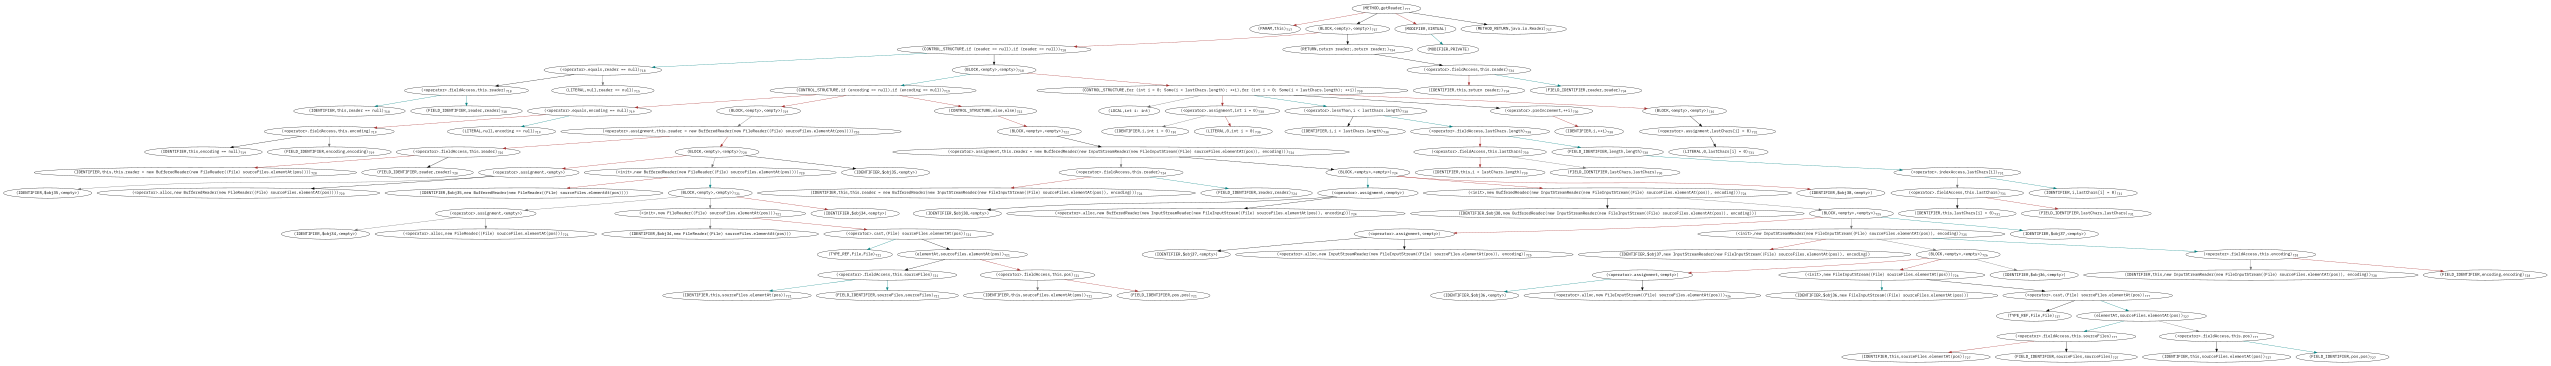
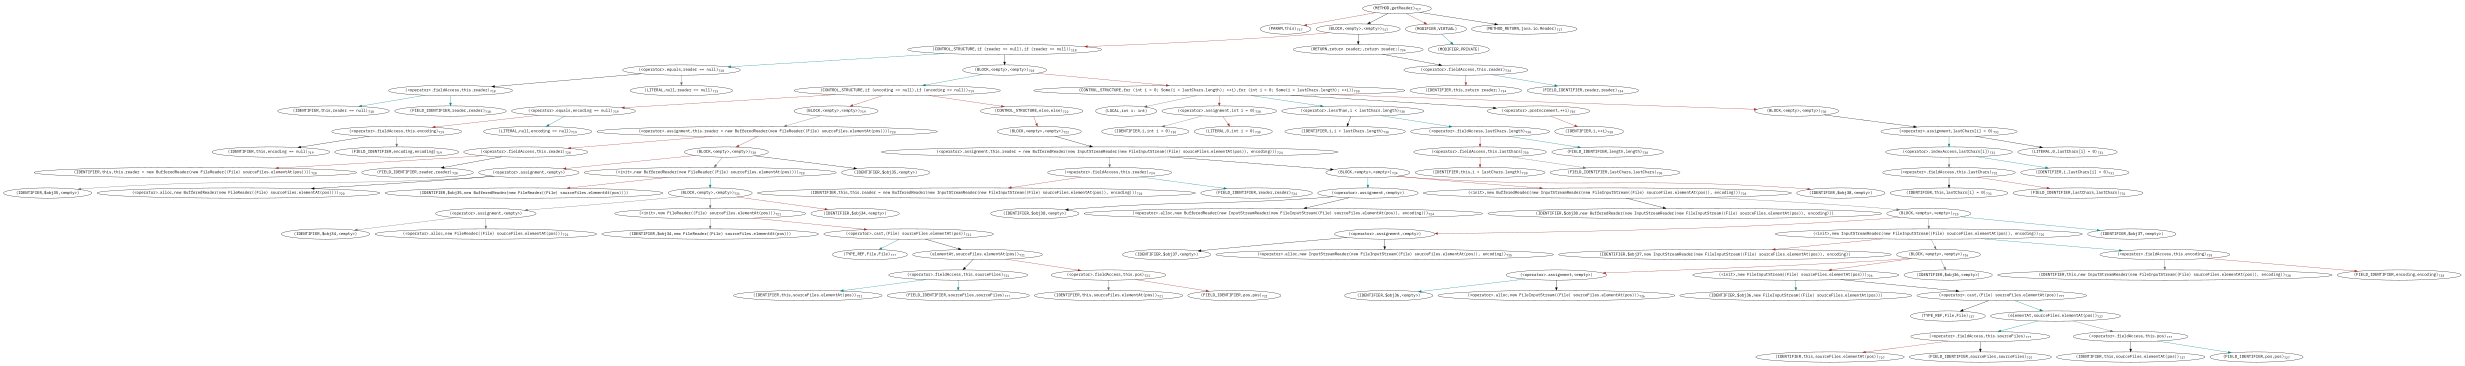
  digraph {
    fontname="IBM Plex Mono"
    node [fontname="IBM Plex Mono"]
    edge [color=brown fontname="IBM Plex Mono"]
    n1 [label=<(METHOD,getReader)<SUB>717</SUB>>]
    n2 [label=<(PARAM,this)<SUB>717</SUB>>]
    n3 [label=<(BLOCK,&lt;empty&gt;,&lt;empty&gt;)<SUB>717</SUB>>]
    n4 [label=<(MODIFIER,VIRTUAL)>]
    n5 [label=<(METHOD_RETURN,java.io.Reader)<SUB>717</SUB>>]
-   n6 [label=<(CONTROL_STRUCTURE,if (reader == null),if (reader == null))<SUB>718</SUB>>]
+   n6 [label=<(CONTROL_STRUCTURE,if (reader == null),if (reader == null))<SUB>118</SUB>>]
    n7 [label=<(RETURN,return reader;,return reader;)<SUB>734</SUB>>]
    n8 [label=<(MODIFIER,PRIVATE)>]
    n9 [label=<(&lt;operator&gt;.equals,reader == null)<SUB>718</SUB>>]
    n10 [label=<(BLOCK,&lt;empty&gt;,&lt;empty&gt;)<SUB>718</SUB>>]
    n11 [label=<(&lt;operator&gt;.fieldAccess,this.reader)<SUB>734</SUB>>]
    n12 [label=<(&lt;operator&gt;.fieldAccess,this.reader)<SUB>718</SUB>>]
    n13 [label=<(LITERAL,null,reader == null)<SUB>715</SUB>>]
    n14 [label=<(CONTROL_STRUCTURE,if (encoding == null),if (encoding == null))<SUB>719</SUB>>]
    n15 [label=<(CONTROL_STRUCTURE,for (int i = 0; Some(i &lt; lastChars.length); ++i),for (int i = 0; Some(i &lt; lastChars.length); ++i))<SUB>730</SUB>>]
    n16 [label=<(IDENTIFIER,this,reader == null)<SUB>718</SUB>>]
    n17 [label=<(FIELD_IDENTIFIER,reader,reader)<SUB>718</SUB>>]
    n18 [label=<(&lt;operator&gt;.equals,encoding == null)<SUB>719</SUB>>]
    n19 [label=<(BLOCK,&lt;empty&gt;,&lt;empty&gt;)<SUB>719</SUB>>]
    n20 [label=<(CONTROL_STRUCTURE,else,else)<SUB>722</SUB>>]
    n21 [label=<(LOCAL,int i: int)>]
    n22 [label=<(&lt;operator&gt;.assignment,int i = 0)<SUB>730</SUB>>]
    n23 [label=<(&lt;operator&gt;.lessThan,i &lt; lastChars.length)<SUB>730</SUB>>]
    n24 [label=<(&lt;operator&gt;.preIncrement,++i)<SUB>730</SUB>>]
    n25 [label=<(BLOCK,&lt;empty&gt;,&lt;empty&gt;)<SUB>730</SUB>>]
    n26 [label=<(&lt;operator&gt;.fieldAccess,this.encoding)<SUB>719</SUB>>]
    n27 [label=<(LITERAL,null,encoding == null)<SUB>719</SUB>>]
    n28 [label=<(&lt;operator&gt;.assignment,this.reader = new BufferedReader(new FileReader((File) sourceFiles.elementAt(pos))))<SUB>720</SUB>>]
    n29 [label=<(BLOCK,&lt;empty&gt;,&lt;empty&gt;)<SUB>722</SUB>>]
    n30 [label=<(IDENTIFIER,this,encoding == null)<SUB>719</SUB>>]
    n31 [label=<(FIELD_IDENTIFIER,encoding,encoding)<SUB>719</SUB>>]
    n32 [label=<(&lt;operator&gt;.fieldAccess,this.reader)<SUB>720</SUB>>]
    n33 [label=<(BLOCK,&lt;empty&gt;,&lt;empty&gt;)<SUB>720</SUB>>]
    n34 [label=<(IDENTIFIER,this,this.reader = new BufferedReader(new FileReader((File) sourceFiles.elementAt(pos))))<SUB>720</SUB>>]
    n35 [label=<(FIELD_IDENTIFIER,reader,reader)<SUB>720</SUB>>]
    n36 [label=<(&lt;operator&gt;.assignment,&lt;empty&gt;)>]
    n37 [label=<(&lt;init&gt;,new BufferedReader(new FileReader((File) sourceFiles.elementAt(pos))))<SUB>720</SUB>>]
    n38 [label=<(IDENTIFIER,$obj35,&lt;empty&gt;)>]
    n39 [label=<(IDENTIFIER,$obj35,&lt;empty&gt;)>]
    n40 [label=<(&lt;operator&gt;.alloc,new BufferedReader(new FileReader((File) sourceFiles.elementAt(pos))))<SUB>720</SUB>>]
    n41 [label=<(IDENTIFIER,$obj35,new BufferedReader(new FileReader((File) sourceFiles.elementAt(pos))))>]
    n42 [label=<(BLOCK,&lt;empty&gt;,&lt;empty&gt;)<SUB>721</SUB>>]
    n43 [label=<(&lt;operator&gt;.assignment,&lt;empty&gt;)>]
    n44 [label=<(&lt;init&gt;,new FileReader((File) sourceFiles.elementAt(pos)))<SUB>721</SUB>>]
    n45 [label=<(IDENTIFIER,$obj34,&lt;empty&gt;)>]
    n46 [label=<(IDENTIFIER,$obj34,&lt;empty&gt;)>]
    n47 [label=<(&lt;operator&gt;.alloc,new FileReader((File) sourceFiles.elementAt(pos)))<SUB>721</SUB>>]
    n48 [label=<(IDENTIFIER,$obj34,new FileReader((File) sourceFiles.elementAt(pos)))>]
    n49 [label=<(&lt;operator&gt;.cast,(File) sourceFiles.elementAt(pos))<SUB>721</SUB>>]
    n50 [label=<(TYPE_REF,File,File)<SUB>721</SUB>>]
    n51 [label=<(elementAt,sourceFiles.elementAt(pos))<SUB>721</SUB>>]
    n52 [label=<(&lt;operator&gt;.fieldAccess,this.sourceFiles)<SUB>721</SUB>>]
    n53 [label=<(&lt;operator&gt;.fieldAccess,this.pos)<SUB>721</SUB>>]
    n54 [label=<(IDENTIFIER,this,sourceFiles.elementAt(pos))<SUB>721</SUB>>]
    n55 [label=<(FIELD_IDENTIFIER,sourceFiles,sourceFiles)<SUB>721</SUB>>]
    n56 [label=<(IDENTIFIER,this,sourceFiles.elementAt(pos))<SUB>721</SUB>>]
    n57 [label=<(FIELD_IDENTIFIER,pos,pos)<SUB>721</SUB>>]
    n58 [label=<(&lt;operator&gt;.assignment,this.reader = new BufferedReader(new InputStreamReader(new FileInputStream((File) sourceFiles.elementAt(pos)), encoding)))<SUB>724</SUB>>]
    n59 [label=<(&lt;operator&gt;.fieldAccess,this.reader)<SUB>724</SUB>>]
    n60 [label=<(BLOCK,&lt;empty&gt;,&lt;empty&gt;)<SUB>724</SUB>>]
    n61 [label=<(IDENTIFIER,this,this.reader = new BufferedReader(new InputStreamReader(new FileInputStream((File) sourceFiles.elementAt(pos)), encoding)))<SUB>724</SUB>>]
    n62 [label=<(FIELD_IDENTIFIER,reader,reader)<SUB>724</SUB>>]
    n63 [label=<(&lt;operator&gt;.assignment,&lt;empty&gt;)>]
    n64 [label=<(&lt;init&gt;,new BufferedReader(new InputStreamReader(new FileInputStream((File) sourceFiles.elementAt(pos)), encoding)))<SUB>724</SUB>>]
    n65 [label=<(IDENTIFIER,$obj38,&lt;empty&gt;)>]
    n66 [label=<(IDENTIFIER,$obj38,&lt;empty&gt;)>]
    n67 [label=<(&lt;operator&gt;.alloc,new BufferedReader(new InputStreamReader(new FileInputStream((File) sourceFiles.elementAt(pos)), encoding)))<SUB>724</SUB>>]
    n68 [label=<(IDENTIFIER,$obj38,new BufferedReader(new InputStreamReader(new FileInputStream((File) sourceFiles.elementAt(pos)), encoding)))>]
    n69 [label=<(BLOCK,&lt;empty&gt;,&lt;empty&gt;)<SUB>725</SUB>>]
    n70 [label=<(&lt;operator&gt;.assignment,&lt;empty&gt;)>]
    n71 [label=<(&lt;init&gt;,new InputStreamReader(new FileInputStream((File) sourceFiles.elementAt(pos)), encoding))<SUB>725</SUB>>]
    n72 [label=<(IDENTIFIER,$obj37,&lt;empty&gt;)>]
    n73 [label=<(IDENTIFIER,$obj37,&lt;empty&gt;)>]
    n74 [label=<(&lt;operator&gt;.alloc,new InputStreamReader(new FileInputStream((File) sourceFiles.elementAt(pos)), encoding))<SUB>725</SUB>>]
    n75 [label=<(IDENTIFIER,$obj37,new InputStreamReader(new FileInputStream((File) sourceFiles.elementAt(pos)), encoding))>]
    n76 [label=<(BLOCK,&lt;empty&gt;,&lt;empty&gt;)<SUB>726</SUB>>]
    n77 [label=<(&lt;operator&gt;.fieldAccess,this.encoding)<SUB>728</SUB>>]
    n78 [label=<(&lt;operator&gt;.assignment,&lt;empty&gt;)>]
    n79 [label=<(&lt;init&gt;,new FileInputStream((File) sourceFiles.elementAt(pos)))<SUB>726</SUB>>]
    n80 [label=<(IDENTIFIER,$obj36,&lt;empty&gt;)>]
    n81 [label=<(IDENTIFIER,this,new InputStreamReader(new FileInputStream((File) sourceFiles.elementAt(pos)), encoding))<SUB>728</SUB>>]
    n82 [label=<(FIELD_IDENTIFIER,encoding,encoding)<SUB>728</SUB>>]
    n83 [label=<(IDENTIFIER,$obj36,&lt;empty&gt;)>]
    n84 [label=<(&lt;operator&gt;.alloc,new FileInputStream((File) sourceFiles.elementAt(pos)))<SUB>726</SUB>>]
    n85 [label=<(IDENTIFIER,$obj36,new FileInputStream((File) sourceFiles.elementAt(pos)))>]
    n86 [label=<(&lt;operator&gt;.cast,(File) sourceFiles.elementAt(pos))<SUB>727</SUB>>]
    n87 [label=<(TYPE_REF,File,File)<SUB>727</SUB>>]
    n88 [label=<(elementAt,sourceFiles.elementAt(pos))<SUB>727</SUB>>]
    n89 [label=<(&lt;operator&gt;.fieldAccess,this.sourceFiles)<SUB>727</SUB>>]
    n90 [label=<(&lt;operator&gt;.fieldAccess,this.pos)<SUB>727</SUB>>]
    n91 [label=<(IDENTIFIER,this,sourceFiles.elementAt(pos))<SUB>727</SUB>>]
    n92 [label=<(FIELD_IDENTIFIER,sourceFiles,sourceFiles)<SUB>727</SUB>>]
    n93 [label=<(IDENTIFIER,this,sourceFiles.elementAt(pos))<SUB>727</SUB>>]
    n94 [label=<(FIELD_IDENTIFIER,pos,pos)<SUB>727</SUB>>]
    n95 [label=<(IDENTIFIER,i,int i = 0)<SUB>730</SUB>>]
    n96 [label=<(LITERAL,0,int i = 0)<SUB>730</SUB>>]
    n97 [label=<(IDENTIFIER,i,i &lt; lastChars.length)<SUB>730</SUB>>]
    n98 [label=<(&lt;operator&gt;.fieldAccess,lastChars.length)<SUB>730</SUB>>]
    n99 [label=<(IDENTIFIER,i,++i)<SUB>730</SUB>>]
    n100 [label=<(&lt;operator&gt;.assignment,lastChars[i] = 0)<SUB>731</SUB>>]
    n101 [label=<(&lt;operator&gt;.fieldAccess,this.lastChars)<SUB>730</SUB>>]
    n102 [label=<(FIELD_IDENTIFIER,length,length)<SUB>730</SUB>>]
    n103 [label=<(IDENTIFIER,this,i &lt; lastChars.length)<SUB>730</SUB>>]
    n104 [label=<(FIELD_IDENTIFIER,lastChars,lastChars)<SUB>730</SUB>>]
    n105 [label=<(&lt;operator&gt;.indexAccess,lastChars[i])<SUB>731</SUB>>]
    n106 [label=<(LITERAL,0,lastChars[i] = 0)<SUB>731</SUB>>]
    n107 [label=<(&lt;operator&gt;.fieldAccess,this.lastChars)<SUB>731</SUB>>]
    n108 [label=<(IDENTIFIER,i,lastChars[i] = 0)<SUB>731</SUB>>]
    n109 [label=<(IDENTIFIER,this,lastChars[i] = 0)<SUB>731</SUB>>]
    n110 [label=<(FIELD_IDENTIFIER,lastChars,lastChars)<SUB>731</SUB>>]
    n111 [label=<(IDENTIFIER,this,return reader;)<SUB>734</SUB>>]
    n112 [label=<(FIELD_IDENTIFIER,reader,reader)<SUB>734</SUB>>]
    n1 -> n2
    n1 -> n3 [color=black]
    n1 -> n4
    n1 -> n5 [color=black]
    n3 -> n6
    n3 -> n7 [color=black]
    n4 -> n8 [color=teal]
    n6 -> n9 [color=teal]
    n6 -> n10 [color=black]
    n7 -> n11 [color=black]
    n9 -> n12 [color=black]
    n9 -> n13 [color=gray40]
    n10 -> n14 [color=teal]
    n10 -> n15
    n11 -> n111
    n11 -> n112 [color=teal]
    n12 -> n16 [color=teal]
    n12 -> n17 [color=teal]
    n14 -> n18
    n14 -> n19
    n14 -> n20
    n15 -> n21 [color=gray40]
    n15 -> n22
    n15 -> n23 [color=teal]
    n15 -> n24 [color=black]
    n15 -> n25
    n18 -> n26
    n18 -> n27 [color=teal]
    n19 -> n28 [color=gray40]
    n20 -> n29
    n22 -> n95 [color=gray40]
    n22 -> n96
    n23 -> n97 [color=black]
    n23 -> n98 [color=teal]
    n24 -> n99
    n25 -> n100 [color=black]
    n26 -> n30 [color=black]
    n26 -> n31 [color=gray40]
    n28 -> n32
    n28 -> n33
    n29 -> n58 [color=black]
    n32 -> n34
    n32 -> n35 [color=black]
    n33 -> n36
    n33 -> n37 [color=gray40]
    n33 -> n38 [color=black]
    n36 -> n39 [color=gray40]
    n36 -> n40 [color=black]
    n37 -> n41
    n37 -> n42 [color=teal]
    n42 -> n43 [color=gray40]
    n42 -> n44 [color=gray40]
    n42 -> n45
    n43 -> n46 [color=gray40]
    n43 -> n47 [color=gray40]
    n44 -> n48 [color=gray40]
    n44 -> n49
    n49 -> n50 [color=teal]
    n49 -> n51 [color=black]
    n51 -> n52 [color=black]
    n51 -> n53
    n52 -> n54 [color=teal]
    n52 -> n55 [color=teal]
    n53 -> n56 [color=gray40]
    n53 -> n57
    n58 -> n59 [color=gray40]
    n58 -> n60 [color=black]
    n59 -> n61
    n59 -> n62 [color=teal]
    n60 -> n63 [color=teal]
    n60 -> n64
    n60 -> n65
    n63 -> n66 [color=black]
    n63 -> n67 [color=black]
    n64 -> n68 [color=black]
    n64 -> n69 [color=gray40]
    n69 -> n70
    n69 -> n71 [color=gray40]
    n69 -> n72 [color=teal]
    n70 -> n73 [color=black]
    n70 -> n74 [color=black]
    n71 -> n75
    n71 -> n76 [color=gray40]
    n71 -> n77 [color=teal]
    n76 -> n78
    n76 -> n79
    n76 -> n80 [color=gray40]
    n77 -> n81 [color=gray40]
    n77 -> n82
    n78 -> n83 [color=teal]
    n78 -> n84 [color=black]
    n79 -> n85 [color=teal]
    n79 -> n86 [color=black]
    n86 -> n87 [color=black]
    n86 -> n88 [color=teal]
    n88 -> n89 [color=teal]
    n88 -> n90 [color=gray40]
    n89 -> n91
    n89 -> n92 [color=black]
    n90 -> n93 [color=black]
    n90 -> n94 [color=teal]
    n98 -> n101
    n98 -> n102 [color=teal]
-   n102 -> n105 [color=teal]
+   n100 -> n105 [color=teal]
    n100 -> n106 [color=black]
    n101 -> n103
    n101 -> n104 [color=gray40]
    n105 -> n107 [color=gray40]
    n105 -> n108 [color=teal]
    n107 -> n109 [color=black]
    n107 -> n110
  }
